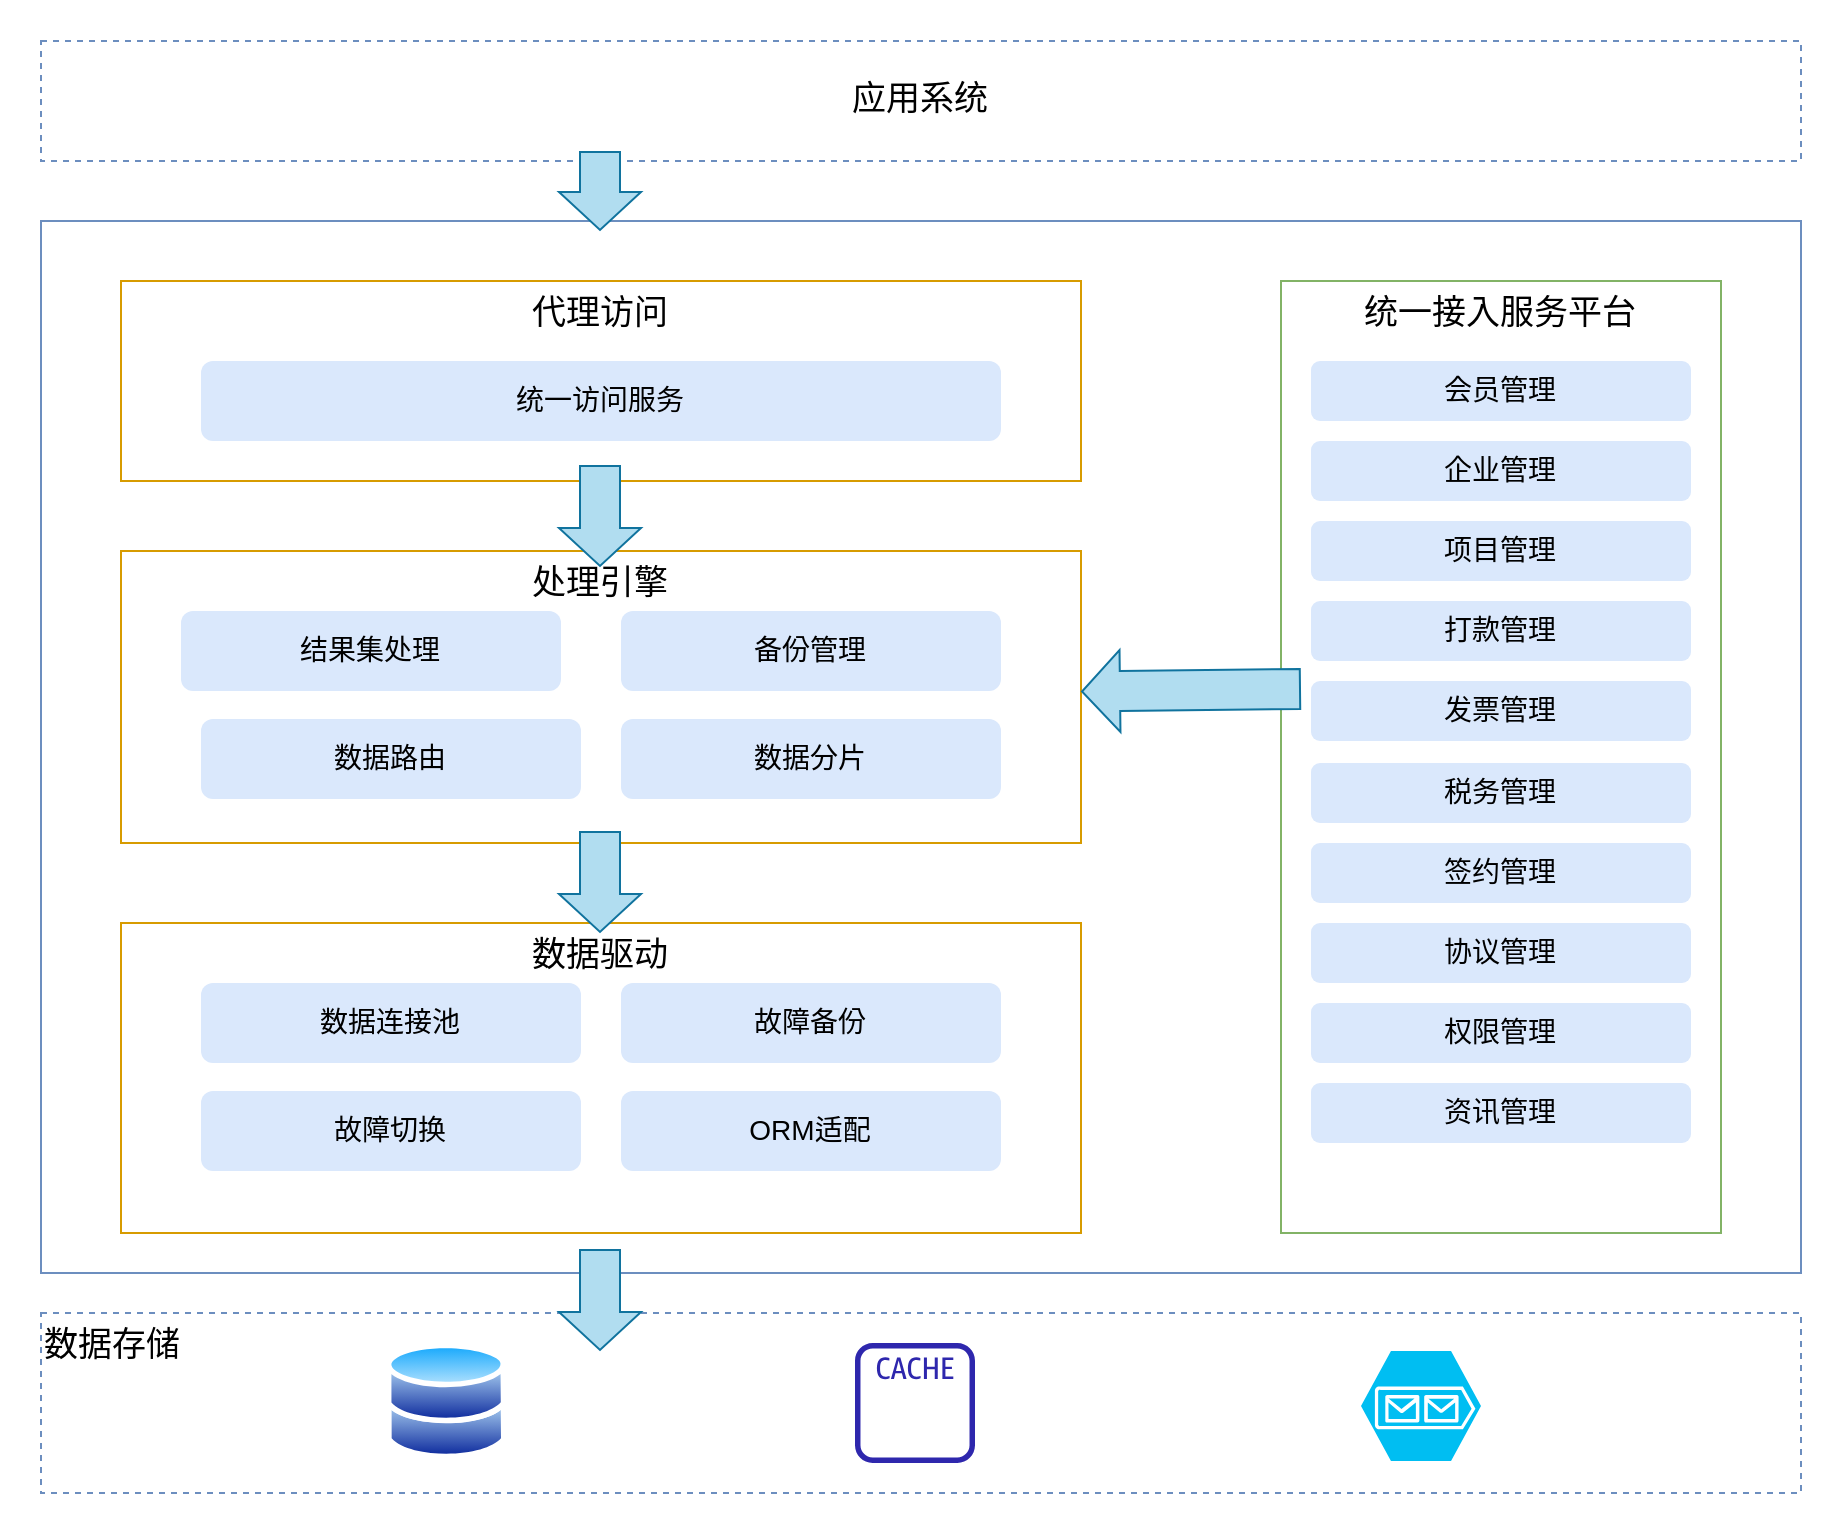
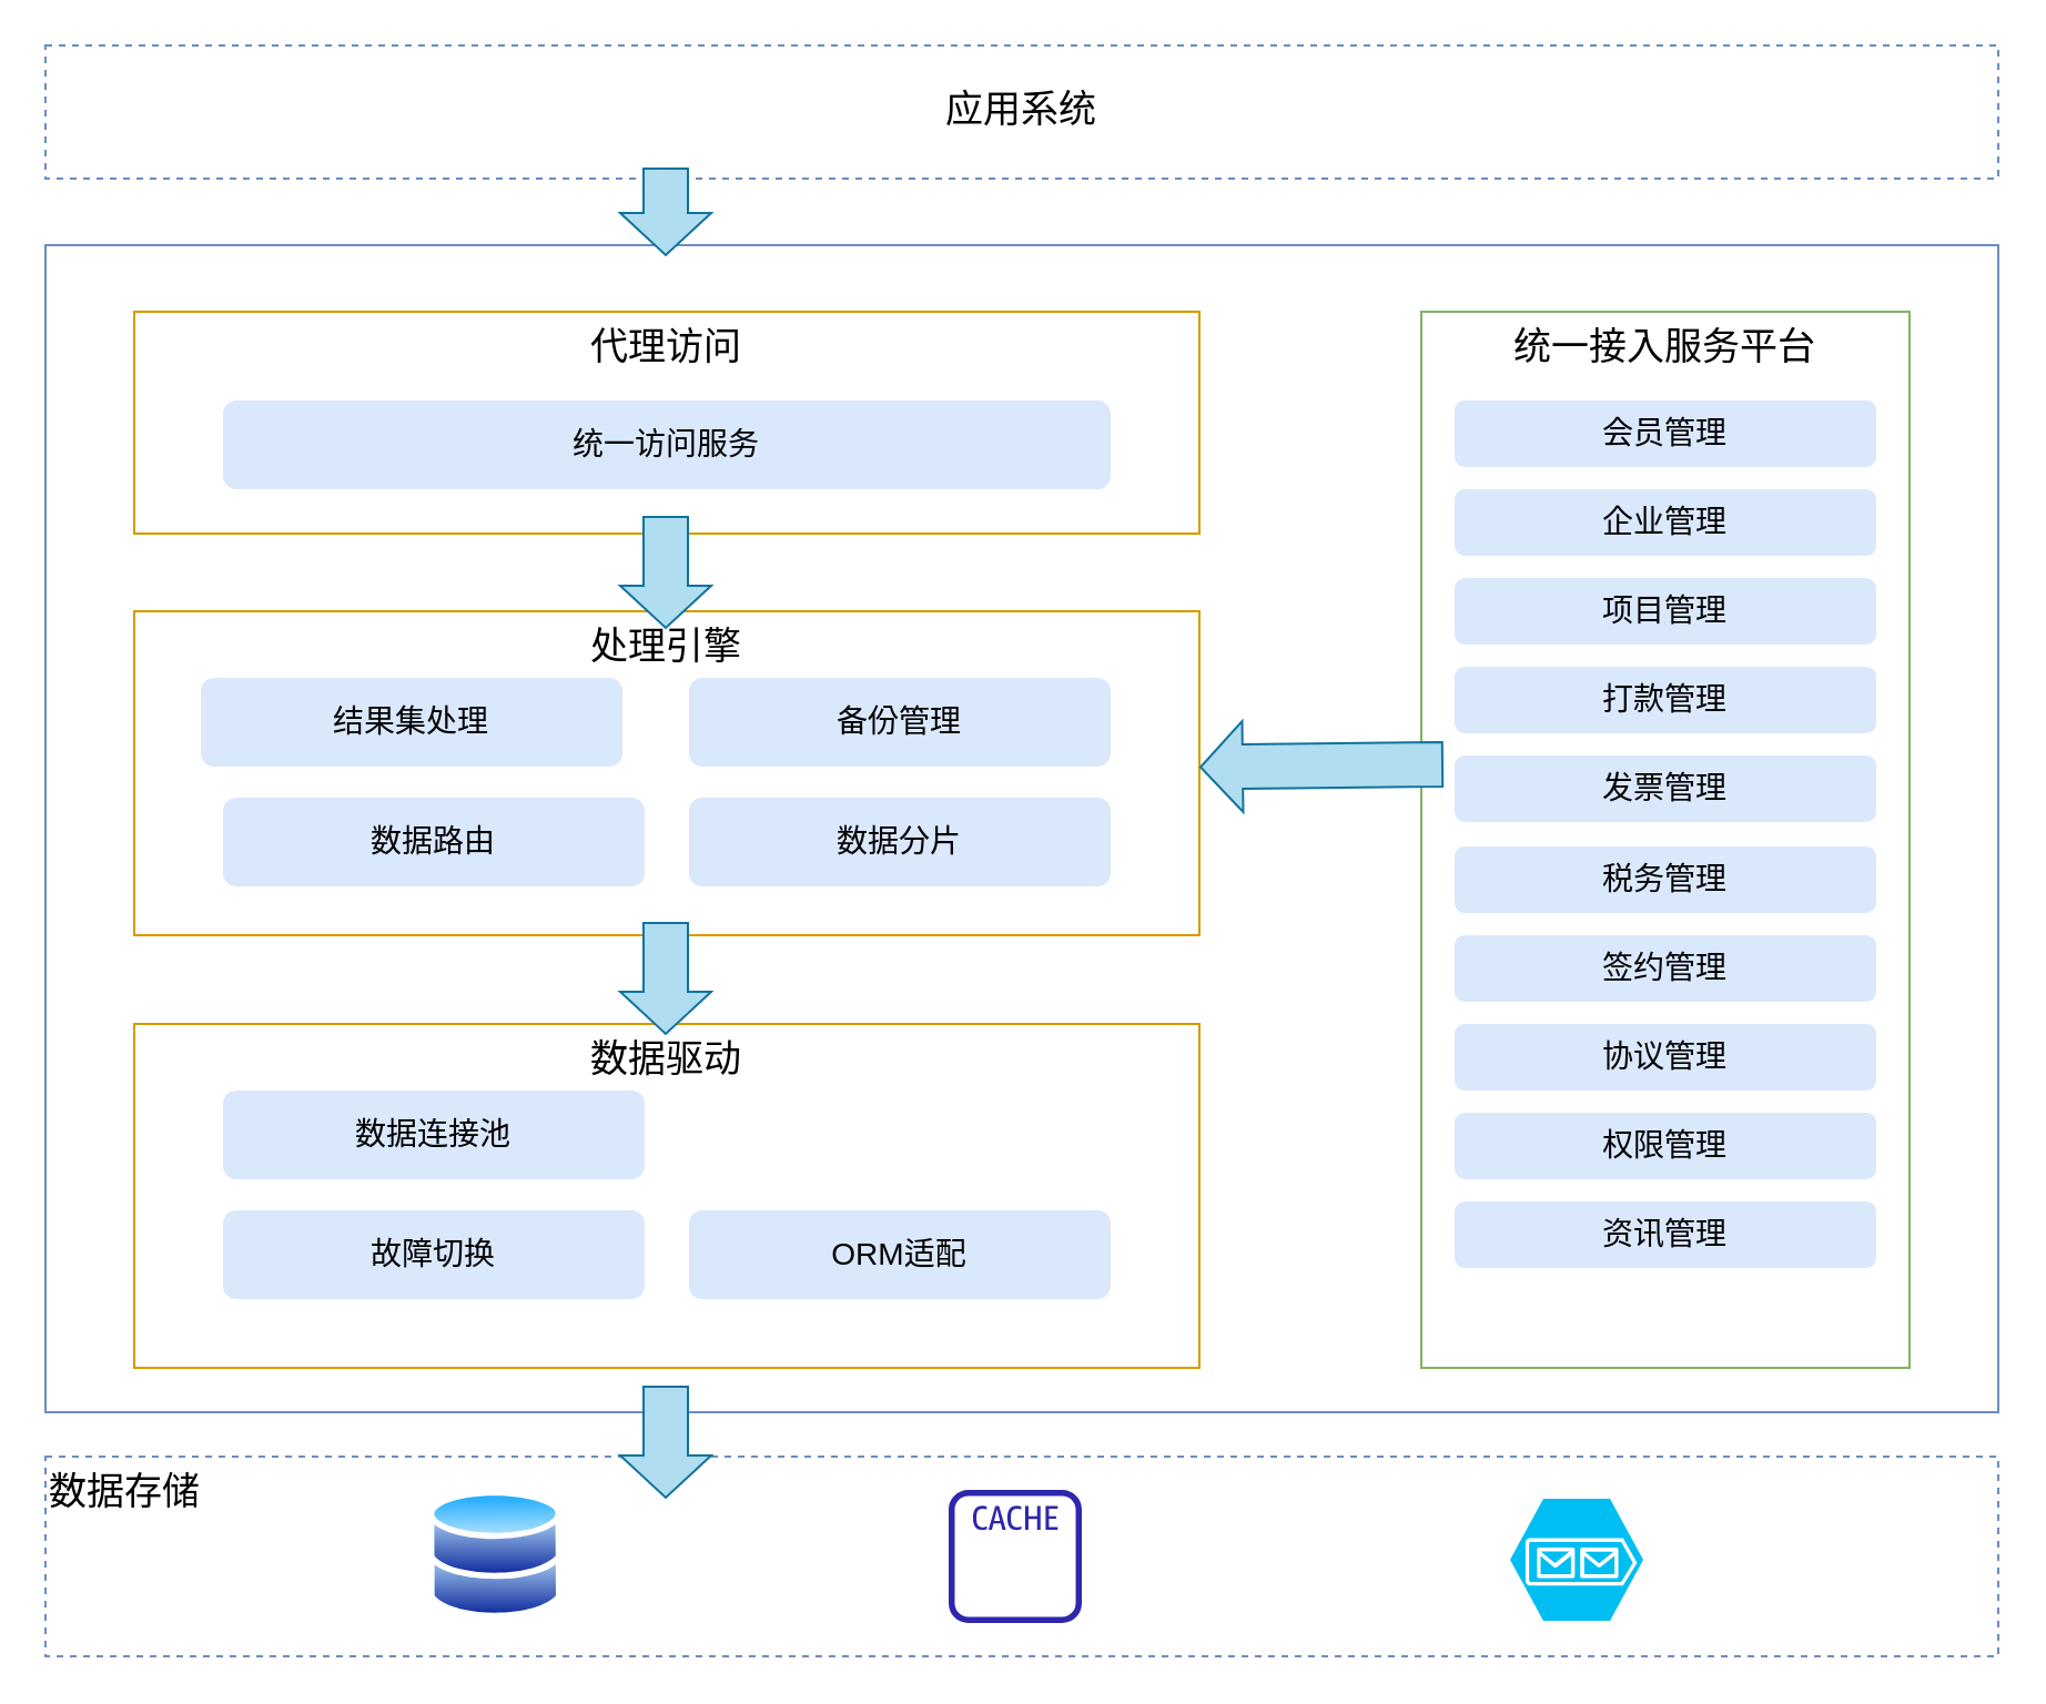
  <mxCell id="0" />
  <mxCell id="1" parent="0" />
  <mxCell id="2" value="应用系统" style="rounded=0;whiteSpace=wrap;html=1;dashed=1;fillColor=none;strokeColor=#6c8ebf;fontSize=17;" parent="1" vertex="1"><mxGeometry x="20" y="20" width="880" height="60" as="geometry" /></mxCell>
  <mxCell id="3" value="" style="rounded=0;whiteSpace=wrap;html=1;fillColor=none;strokeColor=#6c8ebf;" parent="1" vertex="1"><mxGeometry x="20" y="110" width="880" height="526" as="geometry" /></mxCell>
  <mxCell id="4" value="统一接入服务平台" style="rounded=0;whiteSpace=wrap;html=1;fillColor=none;strokeColor=#82b366;fontSize=17;verticalAlign=top;" parent="1" vertex="1"><mxGeometry x="640" y="140" width="220" height="476" as="geometry" /></mxCell>
  <mxCell id="5" value="代理访问" style="rounded=0;whiteSpace=wrap;html=1;fillColor=none;strokeColor=#d79b00;fontSize=17;verticalAlign=top;" parent="1" vertex="1"><mxGeometry x="60" y="140" width="480" height="100" as="geometry" /></mxCell>
  <mxCell id="6" value="处理引擎" style="rounded=0;whiteSpace=wrap;html=1;fillColor=none;strokeColor=#d79b00;fontSize=17;verticalAlign=top;" parent="1" vertex="1"><mxGeometry x="60" y="275" width="480" height="146" as="geometry" /></mxCell>
  <mxCell id="7" value="数据驱动" style="rounded=0;whiteSpace=wrap;html=1;fillColor=none;strokeColor=#d79b00;fontSize=17;verticalAlign=top;" parent="1" vertex="1"><mxGeometry x="60" y="461" width="480" height="155" as="geometry" /></mxCell>
  <mxCell id="8" value="数据存储" style="rounded=0;whiteSpace=wrap;html=1;dashed=1;fillColor=none;strokeColor=#6c8ebf;fontSize=17;verticalAlign=top;align=left;" parent="1" vertex="1"><mxGeometry x="20" y="656" width="880" height="90" as="geometry" /></mxCell>
  <mxCell id="9" value="" style="image;aspect=fixed;perimeter=ellipsePerimeter;html=1;align=center;shadow=0;dashed=0;spacingTop=3;image=img/lib/active_directory/databases.svg;" parent="1" vertex="1"><mxGeometry x="193" y="671" width="60.2" height="59" as="geometry" /></mxCell>
  <mxCell id="10" value="" style="sketch=0;outlineConnect=0;fontColor=#232F3E;gradientColor=none;fillColor=#2E27AD;strokeColor=none;dashed=0;verticalLabelPosition=bottom;verticalAlign=top;align=center;html=1;fontSize=12;fontStyle=0;aspect=fixed;pointerEvents=1;shape=mxgraph.aws4.cache_node;" parent="1" vertex="1"><mxGeometry x="427" y="671" width="60" height="60" as="geometry" /></mxCell>
  <mxCell id="11" value="" style="verticalLabelPosition=bottom;html=1;verticalAlign=top;align=center;strokeColor=none;fillColor=#00BEF2;shape=mxgraph.azure.storage_queue;" parent="1" vertex="1"><mxGeometry x="680" y="675" width="60" height="55" as="geometry" /></mxCell>
  <mxCell id="12" value="统一访问服务" style="rounded=1;whiteSpace=wrap;html=1;fontSize=14;fillColor=#dae8fc;strokeColor=none;" parent="1" vertex="1"><mxGeometry x="100" y="180" width="400" height="40" as="geometry" /></mxCell>
  <mxCell id="13" value="&lt;div&gt;结果集处理&lt;/div&gt;" style="rounded=1;whiteSpace=wrap;html=1;fontSize=14;fillColor=#dae8fc;strokeColor=none;" parent="1" vertex="1"><mxGeometry x="90" y="305" width="190" height="40" as="geometry" /></mxCell>
  <mxCell id="14" value="数据路由" style="rounded=1;whiteSpace=wrap;html=1;fontSize=14;fillColor=#dae8fc;strokeColor=none;" parent="1" vertex="1"><mxGeometry x="100" y="359" width="190" height="40" as="geometry" /></mxCell>
  <mxCell id="15" value="备份管理" style="rounded=1;whiteSpace=wrap;html=1;fontSize=14;fillColor=#dae8fc;strokeColor=none;" parent="1" vertex="1"><mxGeometry x="310" y="305" width="190" height="40" as="geometry" /></mxCell>
  <mxCell id="16" value="数据分片" style="rounded=1;whiteSpace=wrap;html=1;fontSize=14;fillColor=#dae8fc;strokeColor=none;" parent="1" vertex="1"><mxGeometry x="310" y="359" width="190" height="40" as="geometry" /></mxCell>
  <mxCell id="17" value="数据连接池" style="rounded=1;whiteSpace=wrap;html=1;fontSize=14;fillColor=#dae8fc;strokeColor=none;" parent="1" vertex="1"><mxGeometry x="100" y="491" width="190" height="40" as="geometry" /></mxCell>
  <mxCell id="18" value="故障切换" style="rounded=1;whiteSpace=wrap;html=1;fontSize=14;fillColor=#dae8fc;strokeColor=none;" parent="1" vertex="1"><mxGeometry x="100" y="545" width="190" height="40" as="geometry" /></mxCell>
- <mxCell id="19" value="故障备份" style="rounded=1;whiteSpace=wrap;html=1;fontSize=14;fillColor=#dae8fc;strokeColor=none;" parent="1" vertex="1"><mxGeometry x="310" y="491" width="190" height="40" as="geometry" /></mxCell>
  <mxCell id="20" value="ORM适配" style="rounded=1;whiteSpace=wrap;html=1;fontSize=14;fillColor=#dae8fc;strokeColor=none;" parent="1" vertex="1"><mxGeometry x="310" y="545" width="190" height="40" as="geometry" /></mxCell>
  <mxCell id="21" value="会员管理" style="rounded=1;whiteSpace=wrap;html=1;fontSize=14;fillColor=#dae8fc;strokeColor=none;" parent="1" vertex="1"><mxGeometry x="655" y="180" width="190" height="30" as="geometry" /></mxCell>
  <mxCell id="22" value="企业管理" style="rounded=1;whiteSpace=wrap;html=1;fontSize=14;fillColor=#dae8fc;strokeColor=none;" parent="1" vertex="1"><mxGeometry x="655" y="220" width="190" height="30" as="geometry" /></mxCell>
  <mxCell id="23" value="项目管理" style="rounded=1;whiteSpace=wrap;html=1;fontSize=14;fillColor=#dae8fc;strokeColor=none;" parent="1" vertex="1"><mxGeometry x="655" y="260" width="190" height="30" as="geometry" /></mxCell>
  <mxCell id="24" value="打款管理" style="rounded=1;whiteSpace=wrap;html=1;fontSize=14;fillColor=#dae8fc;strokeColor=none;" parent="1" vertex="1"><mxGeometry x="655" y="300" width="190" height="30" as="geometry" /></mxCell>
  <mxCell id="25" value="发票管理" style="rounded=1;whiteSpace=wrap;html=1;fontSize=14;fillColor=#dae8fc;strokeColor=none;" parent="1" vertex="1"><mxGeometry x="655" y="340" width="190" height="30" as="geometry" /></mxCell>
  <mxCell id="26" value="税务管理" style="rounded=1;whiteSpace=wrap;html=1;fontSize=14;fillColor=#dae8fc;strokeColor=none;" parent="1" vertex="1"><mxGeometry x="655" y="381" width="190" height="30" as="geometry" /></mxCell>
  <mxCell id="27" value="签约管理" style="rounded=1;whiteSpace=wrap;html=1;fontSize=14;fillColor=#dae8fc;strokeColor=none;" parent="1" vertex="1"><mxGeometry x="655" y="421" width="190" height="30" as="geometry" /></mxCell>
  <mxCell id="28" value="协议管理" style="rounded=1;whiteSpace=wrap;html=1;fontSize=14;fillColor=#dae8fc;strokeColor=none;" parent="1" vertex="1"><mxGeometry x="655" y="461" width="190" height="30" as="geometry" /></mxCell>
  <mxCell id="29" value="权限管理" style="rounded=1;whiteSpace=wrap;html=1;fontSize=14;fillColor=#dae8fc;strokeColor=none;" parent="1" vertex="1"><mxGeometry x="655" y="501" width="190" height="30" as="geometry" /></mxCell>
  <mxCell id="30" value="资讯管理" style="rounded=1;whiteSpace=wrap;html=1;fontSize=14;fillColor=#dae8fc;strokeColor=none;" parent="1" vertex="1"><mxGeometry x="655" y="541" width="190" height="30" as="geometry" /></mxCell>
  <mxCell id="31" value="" style="shape=flexArrow;endArrow=classic;html=1;rounded=0;fillColor=#b1ddf0;strokeColor=#10739e;width=20;" parent="1" edge="1"><mxGeometry width="50" height="50" relative="1" as="geometry"><mxPoint x="299.5" y="75" as="sourcePoint" /><mxPoint x="299.5" y="115" as="targetPoint" /></mxGeometry></mxCell>
  <mxCell id="32" value="" style="shape=flexArrow;endArrow=classic;html=1;rounded=0;fillColor=#b1ddf0;strokeColor=#10739e;width=20;" parent="1" target="6" edge="1"><mxGeometry width="50" height="50" relative="1" as="geometry"><mxPoint x="650" y="344" as="sourcePoint" /><mxPoint x="610" y="344" as="targetPoint" /></mxGeometry></mxCell>
  <mxCell id="33" value="" style="shape=flexArrow;endArrow=classic;html=1;rounded=0;fillColor=#b1ddf0;strokeColor=#10739e;width=20;" parent="1" edge="1"><mxGeometry width="50" height="50" relative="1" as="geometry"><mxPoint x="299.5" y="624" as="sourcePoint" /><mxPoint x="299.5" y="675" as="targetPoint" /></mxGeometry></mxCell>
  <mxCell id="34" value="" style="shape=flexArrow;endArrow=classic;html=1;rounded=0;fillColor=#b1ddf0;strokeColor=#10739e;width=20;" parent="1" edge="1"><mxGeometry width="50" height="50" relative="1" as="geometry"><mxPoint x="299.5" y="415" as="sourcePoint" /><mxPoint x="299.5" y="466" as="targetPoint" /></mxGeometry></mxCell>
  <mxCell id="35" value="" style="shape=flexArrow;endArrow=classic;html=1;rounded=0;fillColor=#b1ddf0;strokeColor=#10739e;width=20;" parent="1" edge="1"><mxGeometry width="50" height="50" relative="1" as="geometry"><mxPoint x="299.5" y="232" as="sourcePoint" /><mxPoint x="299.5" y="283" as="targetPoint" /></mxGeometry></mxCell>
